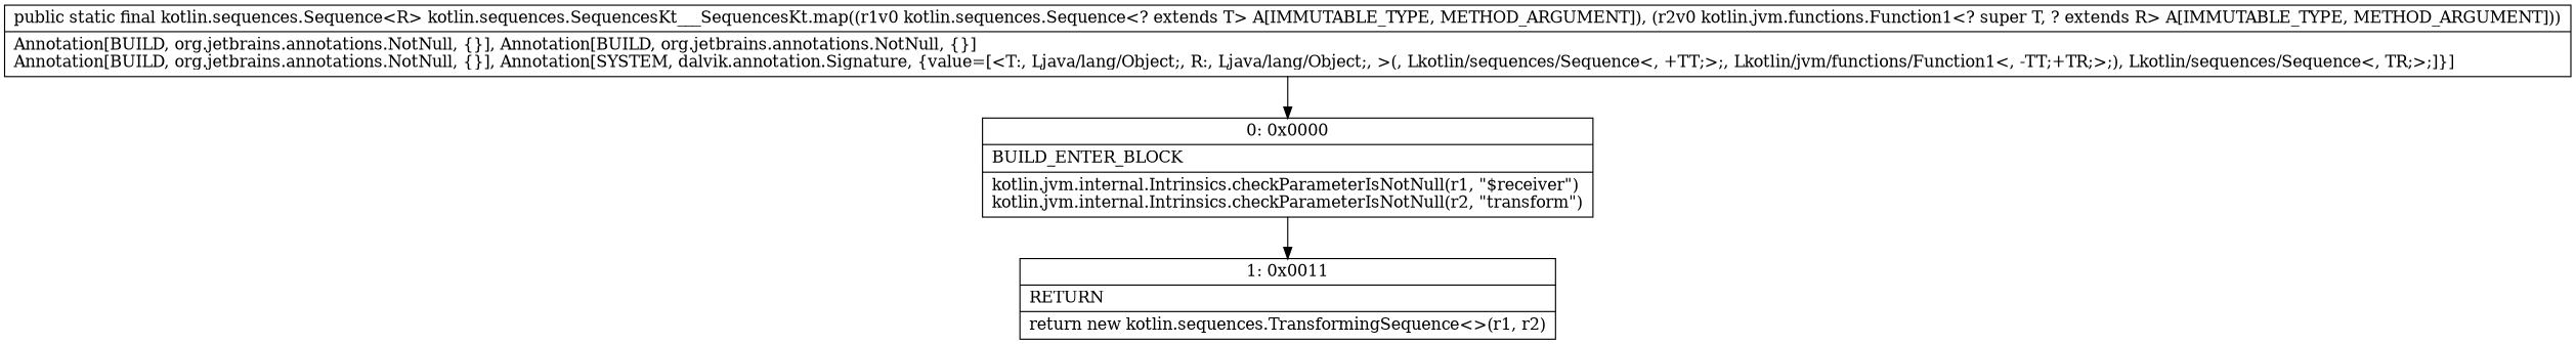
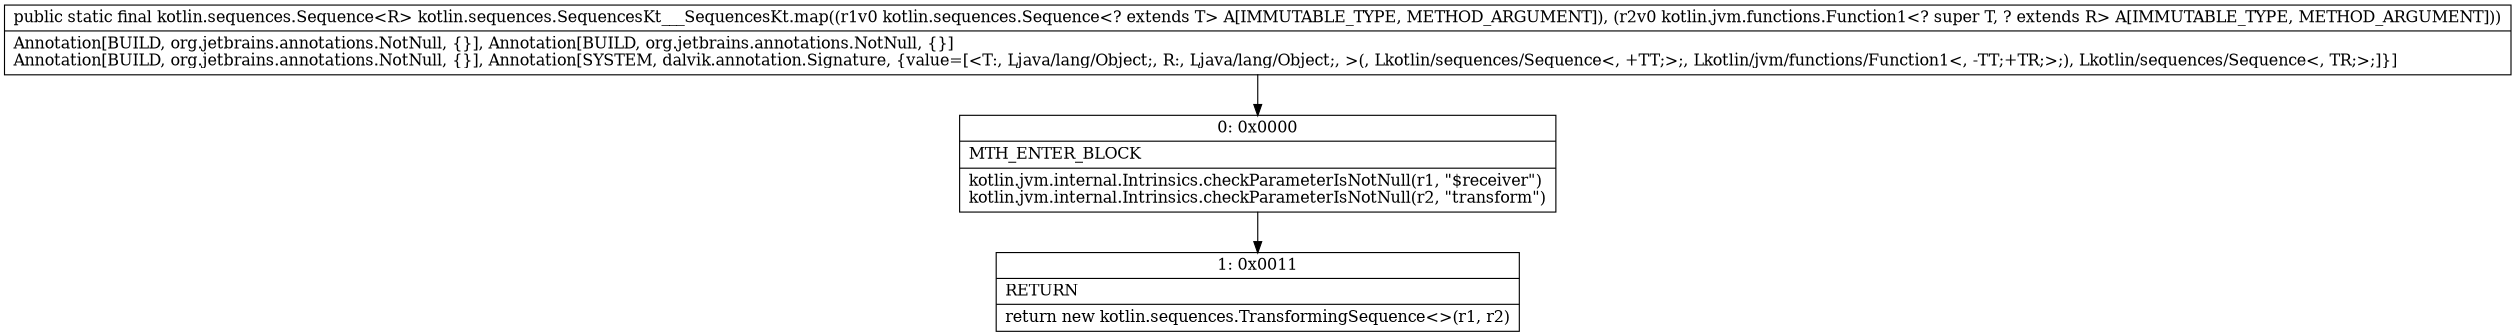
  digraph {
    node [shape=record]
-   n1 [label="{0\:\ 0x0000|BUILD_ENTER_BLOCK\l|kotlin.jvm.internal.Intrinsics.checkParameterIsNotNull(r1, \"$receiver\")\lkotlin.jvm.internal.Intrinsics.checkParameterIsNotNull(r2, \"transform\")\l}"]
+   n1 [label="{0\:\ 0x0000|MTH_ENTER_BLOCK\l|kotlin.jvm.internal.Intrinsics.checkParameterIsNotNull(r1, \"$receiver\")\lkotlin.jvm.internal.Intrinsics.checkParameterIsNotNull(r2, \"transform\")\l}"]
    n2 [label="{1\:\ 0x0011|RETURN\l|return new kotlin.sequences.TransformingSequence\<\>(r1, r2)\l}"]
    n3 [label="{public static final kotlin.sequences.Sequence\<R\> kotlin.sequences.SequencesKt___SequencesKt.map((r1v0 kotlin.sequences.Sequence\<? extends T\> A[IMMUTABLE_TYPE, METHOD_ARGUMENT]), (r2v0 kotlin.jvm.functions.Function1\<? super T, ? extends R\> A[IMMUTABLE_TYPE, METHOD_ARGUMENT]))  | Annotation[BUILD, org.jetbrains.annotations.NotNull, \{\}], Annotation[BUILD, org.jetbrains.annotations.NotNull, \{\}]\lAnnotation[BUILD, org.jetbrains.annotations.NotNull, \{\}], Annotation[SYSTEM, dalvik.annotation.Signature, \{value=[\<T:, Ljava\/lang\/Object;, R:, Ljava\/lang\/Object;, \>(, Lkotlin\/sequences\/Sequence\<, +TT;\>;, Lkotlin\/jvm\/functions\/Function1\<, \-TT;+TR;\>;), Lkotlin\/sequences\/Sequence\<, TR;\>;]\}]\l}"]
    n1 -> n2
    n3 -> n1
  }
